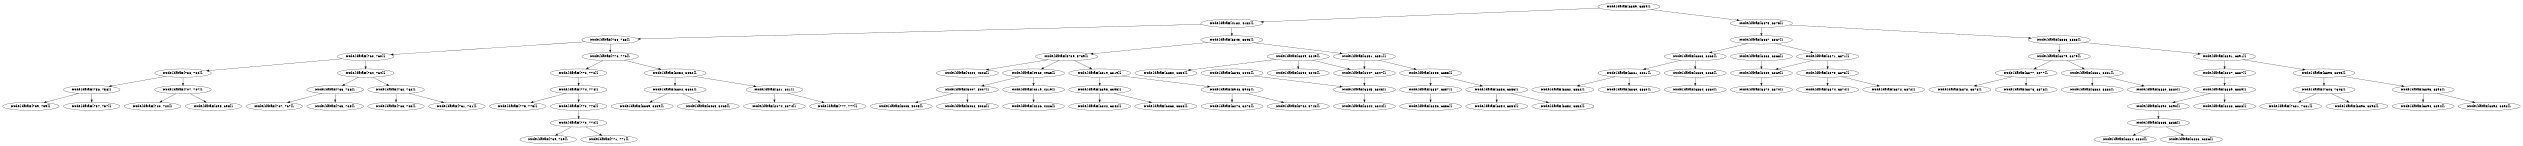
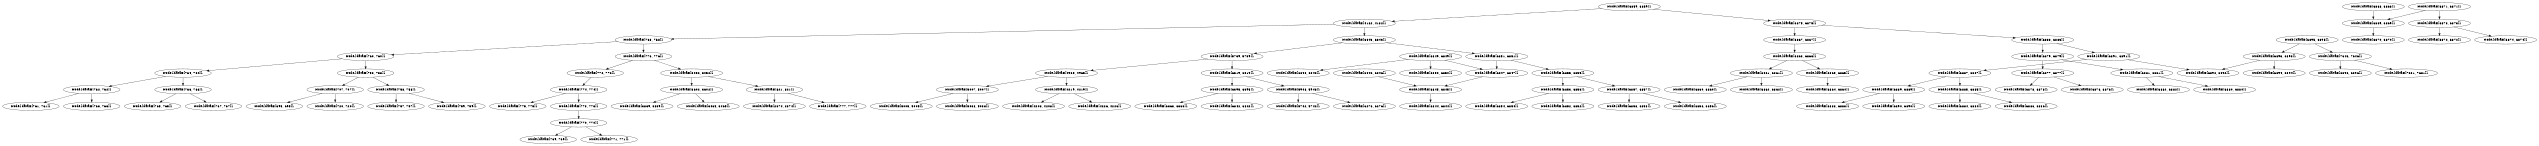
  digraph {
    n1 [label="Node{data=[6859, 6859]}"]
    n2 [label="Node{data=[4182, 4182]}"]
    n3 [label="Node{data=[6875, 6875]}"]
    n4 [label="Node{data=[768, 768]}"]
    n5 [label="Node{data=[6843, 6843]}"]
    n6 [label="Node{data=[6867, 6867]}"]
    n7 [label="Node{data=[6883, 6883]}"]
    n8 [label="Node{data=[760, 760]}"]
    n9 [label="Node{data=[776, 776]}"]
    n10 [label="Node{data=[5739, 5739]}"]
    n11 [label="Node{data=[6851, 6851]}"]
    n12 [label="Node{data=[738, 738]}"]
    n13 [label="Node{data=[764, 764]}"]
    n14 [label="Node{data=[772, 772]}"]
    n15 [label="Node{data=[3052, 3052]}"]
    n16 [label="Node{data=[707, 707]}"]
    n17 [label="Node{data=[758, 758]}"]
    n18 [label="Node{data=[762, 762]}"]
    n19 [label="Node{data=[766, 766]}"]
    n20 [label="Node{data=[695, 695]}"]
    n21 [label="Node{data=[720, 720]}"]
    n22 [label="Node{data=[757, 757]}"]
    n23 [label="Node{data=[759, 759]}"]
    n24 [label="Node{data=[761, 761]}"]
    n25 [label="Node{data=[763, 763]}"]
    n26 [label="Node{data=[765, 765]}"]
    n27 [label="Node{data=[767, 767]}"]
    n28 [label="Node{data=[774, 774]}"]
    n29 [label="Node{data=[821, 821]}"]
    n30 [label="Node{data=[3602, 3602]}"]
    n31 [label="Node{data=[770, 770]}"]
    n32 [label="Node{data=[769, 769]}"]
    n33 [label="Node{data=[771, 771]}"]
    n34 [label="Node{data=[773, 773]}"]
    n35 [label="Node{data=[775, 775]}"]
    n36 [label="Node{data=[777, 777]}"]
    n37 [label="Node{data=[2374, 2374]}"]
    n38 [label="Node{data=[3465, 3465]}"]
    n39 [label="Node{data=[3839, 3839]}"]
    n40 [label="Node{data=[4965, 4965]}"]
    n41 [label="Node{data=[6319, 6319]}"]
    n42 [label="Node{data=[6847, 6847]}"]
    n43 [label="Node{data=[6855, 6855]}"]
    n44 [label="Node{data=[4219, 4219]}"]
    n45 [label="Node{data=[5007, 5007]}"]
    n46 [label="Node{data=[5948, 5948]}"]
    n47 [label="Node{data=[6395, 6395]}"]
    n48 [label="Node{data=[4208, 4208]}"]
    n49 [label="Node{data=[4226, 4226]}"]
    n50 [label="Node{data=[5005, 5005]}"]
    n51 [label="Node{data=[5038, 5038]}"]
    n52 [label="Node{data=[5742, 5742]}"]
    n53 [label="Node{data=[6276, 6276]}"]
    n54 [label="Node{data=[6363, 6363]}"]
    n55 [label="Node{data=[6842, 6842]}"]
    n56 [label="Node{data=[6845, 6845]}"]
    n57 [label="Node{data=[6853, 6853]}"]
    n58 [label="Node{data=[6857, 6857]}"]
    n59 [label="Node{data=[6844, 6844]}"]
    n60 [label="Node{data=[6849, 6849]}"]
    n61 [label="Node{data=[6848, 6848]}"]
    n62 [label="Node{data=[6850, 6850]}"]
    n63 [label="Node{data=[6846, 6846]}"]
    n64 [label="Node{data=[6852, 6852]}"]
    n65 [label="Node{data=[6854, 6854]}"]
    n66 [label="Node{data=[6856, 6856]}"]
+   n67 [label="Node{data=[6858, 6858]}"]
    n68 [label="Node{data=[6863, 6863]}"]
    n69 [label="Node{data=[6871, 6871]}"]
    n70 [label="Node{data=[6879, 6879]}"]
    n71 [label="Node{data=[6891, 6891]}"]
    n72 [label="Node{data=[6861, 6861]}"]
    n73 [label="Node{data=[6865, 6865]}"]
    n74 [label="Node{data=[6869, 6869]}"]
    n75 [label="Node{data=[6873, 6873]}"]
    n76 [label="Node{data=[6860, 6860]}"]
    n77 [label="Node{data=[6862, 6862]}"]
    n78 [label="Node{data=[6864, 6864]}"]
    n79 [label="Node{data=[6870, 6870]}"]
    n80 [label="Node{data=[6872, 6872]}"]
    n81 [label="Node{data=[6874, 6874]}"]
    n82 [label="Node{data=[6868, 6868]}"]
    n83 [label="Node{data=[6877, 6877]}"]
    n84 [label="Node{data=[6881, 6881]}"]
    n85 [label="Node{data=[6887, 6887]}"]
    n86 [label="Node{data=[6895, 6895]}"]
    n87 [label="Node{data=[6876, 6876]}"]
    n88 [label="Node{data=[6878, 6878]}"]
    n89 [label="Node{data=[6880, 6880]}"]
    n90 [label="Node{data=[6882, 6882]}"]
    n91 [label="Node{data=[6885, 6885]}"]
    n92 [label="Node{data=[6889, 6889]}"]
    n93 [label="Node{data=[6893, 6893]}"]
    n94 [label="Node{data=[7646, 7646]}"]
    n95 [label="Node{data=[6884, 6884]}"]
    n96 [label="Node{data=[6886, 6886]}"]
    n97 [label="Node{data=[6888, 6888]}"]
    n98 [label="Node{data=[6890, 6890]}"]
    n99 [label="Node{data=[6892, 6892]}"]
    n100 [label="Node{data=[6894, 6894]}"]
    n101 [label="Node{data=[6896, 6896]}"]
    n102 [label="Node{data=[7681, 7681]}"]
    n1 -> n2
    n1 -> n3
    n2 -> n4
    n2 -> n5
    n3 -> n6
    n3 -> n7
    n4 -> n8
    n4 -> n9
    n5 -> n10
    n5 -> n11
    n6 -> n68
-   n6 -> n69
    n7 -> n70
    n7 -> n71
    n8 -> n12
    n8 -> n13
    n9 -> n14
    n9 -> n15
    n10 -> n40
    n10 -> n41
    n11 -> n42
    n11 -> n43
    n12 -> n16
    n12 -> n17
    n13 -> n18
    n13 -> n19
    n14 -> n28
    n15 -> n29
    n15 -> n30
    n16 -> n20
    n16 -> n21
    n17 -> n22
    n17 -> n23
    n18 -> n24
    n18 -> n25
    n19 -> n26
    n19 -> n27
    n28 -> n34
    n28 -> n35
    n29 -> n36
    n29 -> n37
    n30 -> n38
    n30 -> n39
    n31 -> n32
    n31 -> n33
    n34 -> n31
    n40 -> n44
    n40 -> n45
    n41 -> n46
    n41 -> n47
    n42 -> n56
    n43 -> n57
    n43 -> n58
-   n10 -> n48
+   n44 -> n48
    n44 -> n49
    n45 -> n50
    n45 -> n51
    n46 -> n52
    n46 -> n53
    n47 -> n54
    n47 -> n55
    n56 -> n59
    n57 -> n64
    n57 -> n65
    n58 -> n66
+   n58 -> n67
    n60 -> n42
    n60 -> n61
    n60 -> n62
    n63 -> n56
    n68 -> n72
    n68 -> n73
    n69 -> n74
    n69 -> n75
    n70 -> n83
    n70 -> n84
    n71 -> n85
-   n71 -> n86
+   n71 -> n99
    n72 -> n76
    n72 -> n77
    n73 -> n78
    n74 -> n79
    n75 -> n80
    n75 -> n81
    n82 -> n74
    n83 -> n87
    n83 -> n88
    n84 -> n89
    n84 -> n90
-   n98 -> n91
+   n85 -> n91
    n85 -> n92
    n86 -> n93
    n86 -> n94
    n91 -> n95
    n91 -> n96
    n92 -> n97
    n92 -> n98
    n93 -> n99
    n93 -> n100
    n94 -> n101
    n94 -> n102
  }
